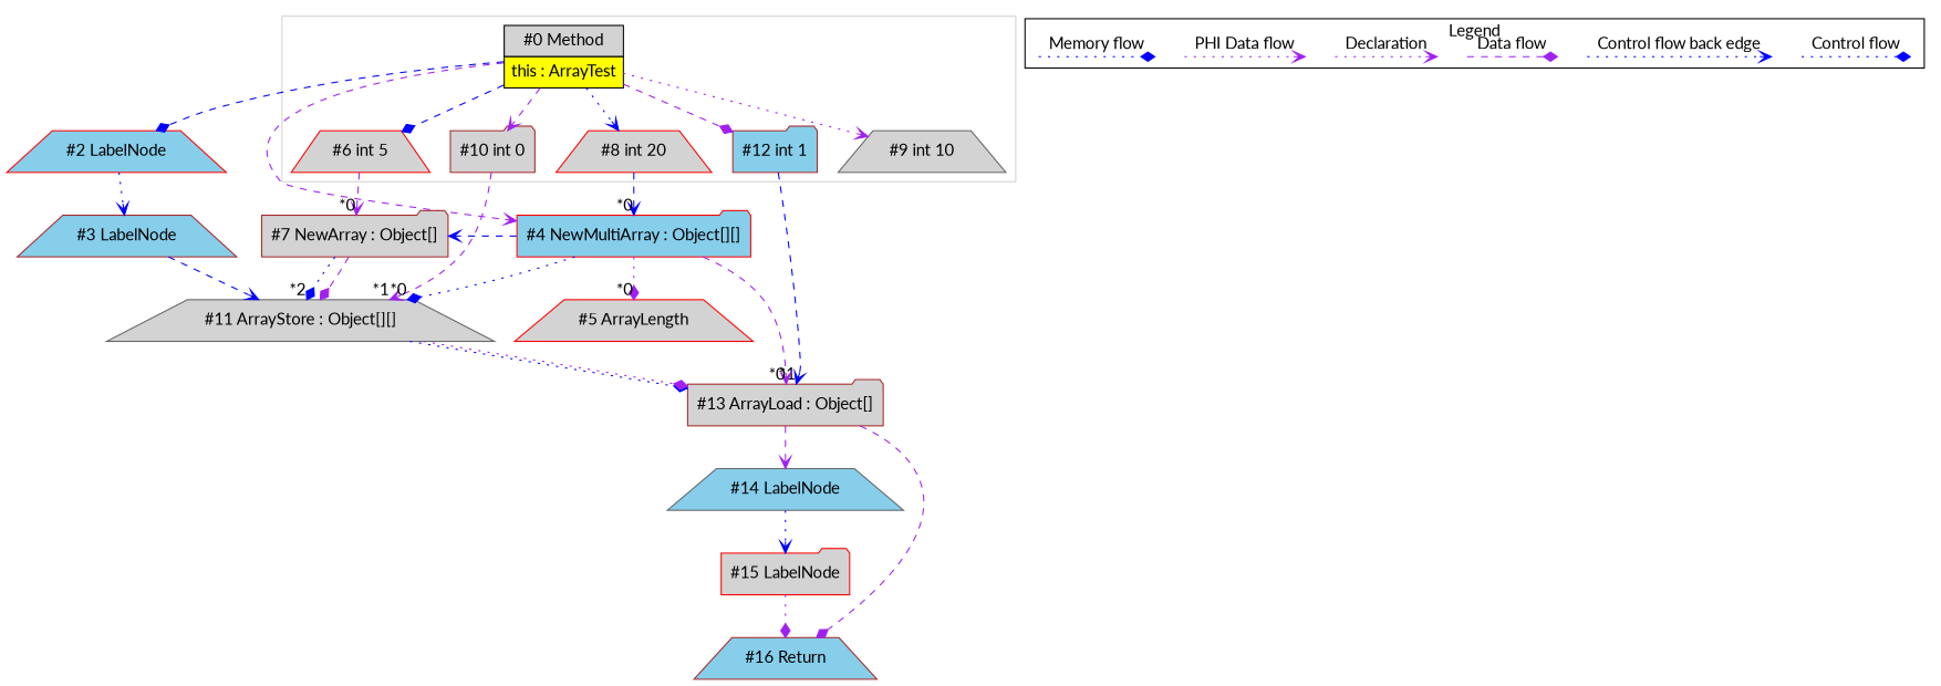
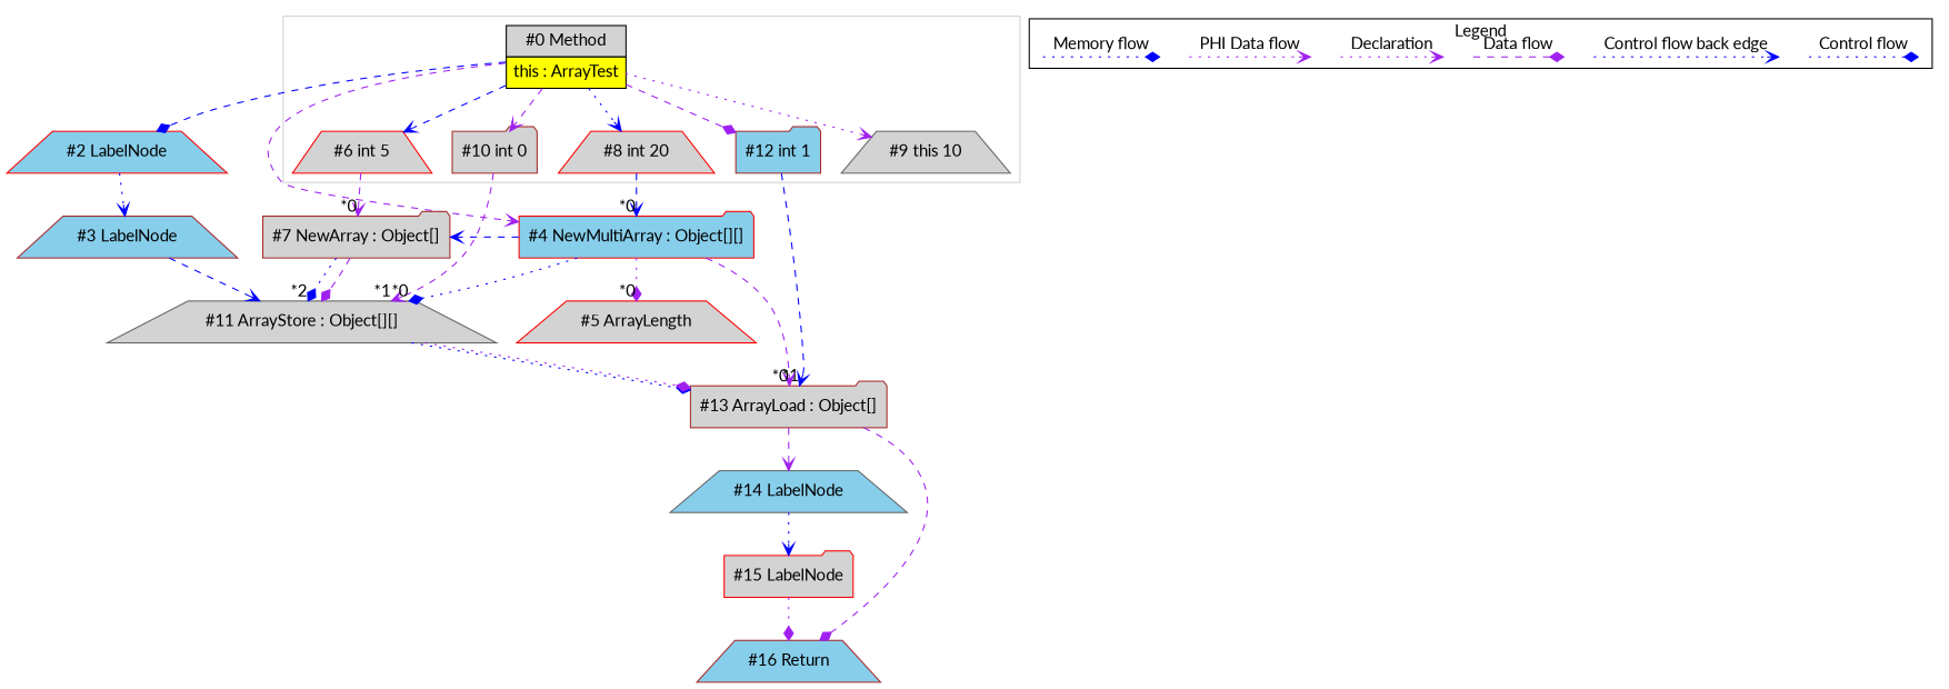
  digraph {
    fontname=Lato
    node [fontname=Lato shape=point style=filled]
    edge [arrowhead=vee color=purple fontname=Lato style=dashed labeldistance=2]
    n1 [fillcolor=lightgrey label=<<table border="0" cellborder="1" cellspacing="0" cellpadding="5"><tr><td colspan="1">#0 Method</td></tr><tr><td port="prj1" bgcolor="yellow">this : ArrayTest</td></tr></table>> margin=0 shape=none]
    n2 [color=brown fillcolor=skyblue label="#12 int 1" shape=folder]
    n3 [color=brown fillcolor=lightgrey label="#10 int 0" shape=folder]
    n4 [color=red fillcolor=lightgrey label="#6 int 5" shape=trapezium]
    n5 [color=red fillcolor=lightgrey label="#8 int 20" shape=trapezium]
-   n6 [color=gray40 fillcolor=lightgrey label="#9 int 10" shape=trapezium]
+   n6 [color=gray40 fillcolor=lightgrey label="#9 this 10" shape=trapezium]
    c0 [style=invis]
    c1 [style=invis]
    c2 [style=invis]
    c3 [style=invis]
    d0 [style=invis]
    d1 [style=invis]
    d2 [style=invis]
    d3 [style=invis]
    d4 [style=invis]
    d5 [style=invis]
    d6 [style=invis]
    d7 [style=invis]
    n19 [color=red fillcolor=skyblue label="#4 NewMultiArray : Object[][]" shape=folder]
    n20 [color=red fillcolor=skyblue label="#2 LabelNode" shape=trapezium]
    n21 [color=brown fillcolor=lightgrey label="#13 ArrayLoad : Object[]" shape=folder]
    n22 [color=gray40 fillcolor=lightgrey label="#11 ArrayStore : Object[][]" shape=trapezium]
    n23 [color=brown fillcolor=lightgrey label="#7 NewArray : Object[]" shape=folder]
    n24 [color=red fillcolor=lightgrey label="#5 ArrayLength" shape=trapezium]
    n25 [color=brown fillcolor=skyblue label="#3 LabelNode" shape=trapezium]
    n26 [color=gray40 fillcolor=skyblue label="#14 LabelNode" shape=trapezium]
    n27 [color=brown fillcolor=skyblue label="#16 Return" shape=trapezium]
    n28 [color=red fillcolor=lightgrey label="#15 LabelNode" shape=folder]
    subgraph cluster_1 {
      color=lightgray
      n1
      n2
      n3
      n4
      n5
      n6
    }
    subgraph cluster_2 {
      label=Legend
      subgraph sub_3 {
        label=Legend
        rank=same
        c0
        c1
        c2
        c3
        d0
        d1
        d2
        d3
        d4
        d5
        d6
        d7
      }
    }
    n1 -> n2 [arrowhead=diamond labeldistance=""]
    n1 -> n3 [labeldistance=""]
-   n1 -> n4 [arrowhead=diamond color=blue labeldistance=""]
+   n1 -> n4 [color=blue labeldistance=""]
    n1 -> n5 [color=blue style=dotted labeldistance=""]
    n1 -> n6 [style=dotted labeldistance=""]
    n1 -> n19 [constraint=false]
    n1 -> n20 [arrowhead=diamond color=blue fontcolor=red]
    n2 -> n21 [color=blue headlabel="*1"]
    n3 -> n22 [headlabel="*1"]
    n4 -> n23 [headlabel="*0"]
    n5 -> n19 [color=blue headlabel="*0"]
    c0 -> c1 [arrowhead=diamond color=blue label="Control flow" style=dotted labeldistance=""]
    c2 -> c3 [color=blue label="Control flow back edge" style=dotted labeldistance=""]
    d0 -> d1 [arrowhead=diamond label="Data flow" labeldistance=""]
    d2 -> d3 [label=Declaration style=dotted labeldistance=""]
    d4 -> d5 [label="PHI Data flow" style=dotted labeldistance=""]
    d6 -> d7 [arrowhead=diamond color=blue label="Memory flow" style=dotted labeldistance=""]
    n19 -> n21 [headlabel="*0"]
    n19 -> n22 [arrowhead=diamond color=blue headlabel="*0" style=dotted]
    n19 -> n23 [color=blue constraint=false]
    n19 -> n24 [arrowhead=diamond headlabel="*0" style=dotted]
    n20 -> n25 [color=blue fontcolor=red style=dotted]
    n21 -> n26 [fontcolor=red]
    n21 -> n27 [arrowhead=diamond constraint=false]
    n22 -> n21 [arrowhead=diamond color=blue constraint=false style=dotted]
    n22 -> n21 [arrowhead=diamond fontcolor=red style=dotted]
    n23 -> n22 [arrowhead=diamond color=blue headlabel="*2" style=dotted]
    n23 -> n22 [arrowhead=diamond constraint=false]
    n25 -> n22 [color=blue fontcolor=red]
    n26 -> n28 [color=blue fontcolor=red style=dotted]
    n28 -> n27 [arrowhead=diamond fontcolor=red style=dotted]
  }
